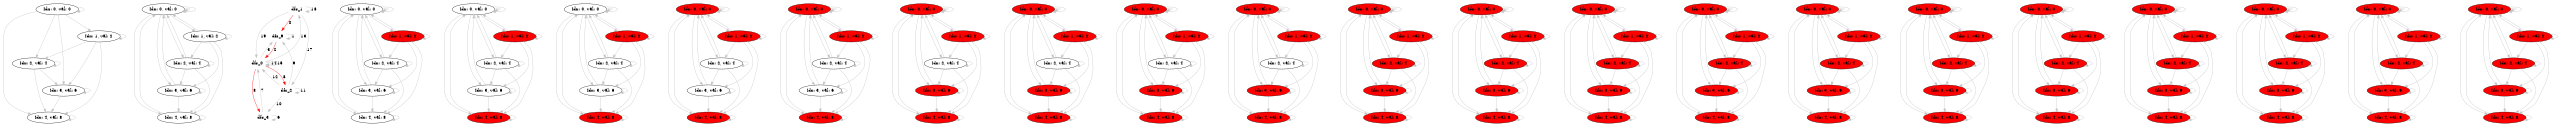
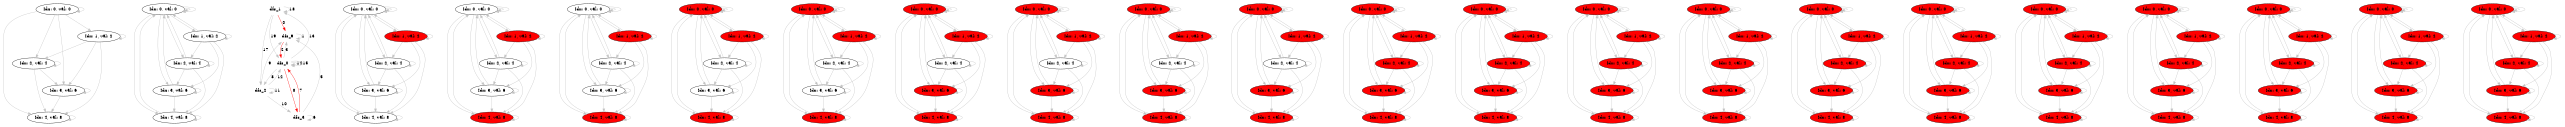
  digraph {
    rankdir=TB
    node [shape=oval fillcolor=red style=filled]
    edge [color=gray]
    n1 [label="Idx: 0, val: 0" fillcolor="" style=""]
    n2 [label="Idx: 4, val: 8" fillcolor="" style=""]
    n3 [label="Idx: 3, val: 6" fillcolor="" style=""]
    n4 [label="Idx: 2, val: 4" fillcolor="" style=""]
    n5 [label="Idx: 1, val: 2" fillcolor="" style=""]
    n6 [label="Idx: 0, val: 0" fillcolor="" style=""]
    n7 [label="Idx: 4, val: 8" fillcolor="" style=""]
    n8 [label="Idx: 3, val: 6" fillcolor="" style=""]
    n9 [label="Idx: 2, val: 4" fillcolor="" style=""]
    n10 [label="Idx: 1, val: 2" fillcolor="" style=""]
    dfs_1 [shape=none fillcolor="" style=""]
    n12 [label=dfs_9 shape=none fillcolor="" style=""]
    dfs_0 [shape=none fillcolor="" style=""]
    dfs_2 [shape=none fillcolor="" style=""]
    dfs_3 [shape=none fillcolor="" style=""]
    n16 [label="Idx: 0, val: 0" fillcolor="" style=""]
    n17 [label="Idx: 4, val: 8" fillcolor="" style=""]
    n18 [label="Idx: 3, val: 6" fillcolor="" style=""]
    n19 [label="Idx: 2, val: 4" fillcolor="" style=""]
    n20 [label="Idx: 1, val: 2"]
    n21 [label="Idx: 0, val: 0" fillcolor="" style=""]
    n22 [label="Idx: 4, val: 8"]
    n23 [label="Idx: 3, val: 6" fillcolor="" style=""]
    n24 [label="Idx: 2, val: 4" fillcolor="" style=""]
    n25 [label="Idx: 1, val: 2"]
    n26 [label="Idx: 0, val: 0" fillcolor="" style=""]
    n27 [label="Idx: 4, val: 8"]
    n28 [label="Idx: 3, val: 6" fillcolor="" style=""]
    n29 [label="Idx: 2, val: 4" fillcolor="" style=""]
    n30 [label="Idx: 1, val: 2"]
    n31 [label="Idx: 0, val: 0"]
    n32 [label="Idx: 4, val: 8"]
    n33 [label="Idx: 3, val: 6" fillcolor="" style=""]
    n34 [label="Idx: 2, val: 4" fillcolor="" style=""]
    n35 [label="Idx: 1, val: 2"]
    n36 [label="Idx: 0, val: 0"]
    n37 [label="Idx: 4, val: 8"]
    n38 [label="Idx: 3, val: 6" fillcolor="" style=""]
    n39 [label="Idx: 2, val: 4" fillcolor="" style=""]
    n40 [label="Idx: 1, val: 2"]
    n41 [label="Idx: 0, val: 0"]
    n42 [label="Idx: 4, val: 8"]
    n43 [label="Idx: 3, val: 6"]
    n44 [label="Idx: 2, val: 4" fillcolor="" style=""]
    n45 [label="Idx: 1, val: 2"]
    n46 [label="Idx: 0, val: 0"]
    n47 [label="Idx: 4, val: 8"]
    n48 [label="Idx: 3, val: 6"]
    n49 [label="Idx: 2, val: 4" fillcolor="" style=""]
    n50 [label="Idx: 1, val: 2"]
    n51 [label="Idx: 0, val: 0"]
    n52 [label="Idx: 4, val: 8"]
    n53 [label="Idx: 3, val: 6"]
    n54 [label="Idx: 2, val: 4" fillcolor="" style=""]
    n55 [label="Idx: 1, val: 2"]
    n56 [label="Idx: 0, val: 0"]
    n57 [label="Idx: 4, val: 8"]
    n58 [label="Idx: 3, val: 6"]
    n59 [label="Idx: 2, val: 4" fillcolor="" style=""]
    n60 [label="Idx: 1, val: 2"]
    n61 [label="Idx: 0, val: 0"]
    n62 [label="Idx: 4, val: 8"]
    n63 [label="Idx: 3, val: 6"]
    n64 [label="Idx: 2, val: 4"]
    n65 [label="Idx: 1, val: 2"]
    n66 [label="Idx: 0, val: 0"]
    n67 [label="Idx: 4, val: 8"]
    n68 [label="Idx: 3, val: 6"]
    n69 [label="Idx: 2, val: 4"]
    n70 [label="Idx: 1, val: 2"]
    n71 [label="Idx: 0, val: 0"]
    n72 [label="Idx: 4, val: 8"]
    n73 [label="Idx: 3, val: 6"]
    n74 [label="Idx: 2, val: 4"]
    n75 [label="Idx: 1, val: 2"]
    n76 [label="Idx: 0, val: 0"]
    n77 [label="Idx: 4, val: 8"]
    n78 [label="Idx: 3, val: 6"]
    n79 [label="Idx: 2, val: 4"]
    n80 [label="Idx: 1, val: 2"]
    n81 [label="Idx: 0, val: 0"]
    n82 [label="Idx: 4, val: 8"]
    n83 [label="Idx: 3, val: 6"]
    n84 [label="Idx: 2, val: 4"]
    n85 [label="Idx: 1, val: 2"]
    n86 [label="Idx: 0, val: 0"]
    n87 [label="Idx: 4, val: 8"]
    n88 [label="Idx: 3, val: 6"]
    n89 [label="Idx: 2, val: 4"]
    n90 [label="Idx: 1, val: 2"]
    n91 [label="Idx: 0, val: 0"]
    n92 [label="Idx: 4, val: 8"]
    n93 [label="Idx: 3, val: 6"]
    n94 [label="Idx: 2, val: 4"]
    n95 [label="Idx: 1, val: 2"]
    n96 [label="Idx: 0, val: 0"]
    n97 [label="Idx: 4, val: 8"]
    n98 [label="Idx: 3, val: 6"]
    n99 [label="Idx: 2, val: 4"]
    n100 [label="Idx: 1, val: 2"]
    n101 [label="Idx: 0, val: 0"]
    n102 [label="Idx: 4, val: 8"]
    n103 [label="Idx: 3, val: 6"]
    n104 [label="Idx: 2, val: 4"]
    n105 [label="Idx: 1, val: 2"]
    n106 [label="Idx: 0, val: 0"]
    n107 [label="Idx: 4, val: 8"]
    n108 [label="Idx: 3, val: 6"]
    n109 [label="Idx: 2, val: 4"]
    n110 [label="Idx: 1, val: 2"]
    n111 [label="Idx: 0, val: 0"]
    n112 [label="Idx: 4, val: 8"]
    n113 [label="Idx: 3, val: 6"]
    n114 [label="Idx: 2, val: 4"]
    n115 [label="Idx: 1, val: 2"]
    n1 -> n1
    n1 -> n2
    n1 -> n3
    n1 -> n4
    n1 -> n5
    n2 -> n2
    n3 -> n2
    n3 -> n3
    n4 -> n2
    n4 -> n3
    n4 -> n4
    n5 -> n2
    n5 -> n3
    n5 -> n4
    n5 -> n5
    n6 -> n6
    n6 -> n6
    n6 -> n7
    n6 -> n8
    n6 -> n9
    n6 -> n10
    n7 -> n6
    n7 -> n7
    n8 -> n6
    n8 -> n7
    n8 -> n8
    n9 -> n6
    n9 -> n7
    n9 -> n8
    n9 -> n9
    n10 -> n6
    n10 -> n7
    n10 -> n8
    n10 -> n9
    n10 -> n10
    dfs_1 -> dfs_1 [label=18]
    dfs_1 -> n12 [color=red label=0]
    dfs_1 -> dfs_0 [label=19]
    dfs_1 -> dfs_2 [label=17]
    n12 -> n12 [label=1]
    n12 -> dfs_0 [color=red label=2]
    dfs_0 -> dfs_1 [label=13]
    dfs_0 -> n12 [label=3]
    dfs_0 -> dfs_0 [label=14]
    dfs_0 -> dfs_0 [label=15]
-   dfs_0 -> dfs_2 [color=red label=8]
+   dfs_0 -> dfs_2 [label=8]
    dfs_0 -> dfs_3 [color=red label=8]
    dfs_2 -> n12 [label=9]
    dfs_2 -> dfs_0 [label=12]
    dfs_2 -> dfs_2 [label=11]
    dfs_2 -> dfs_3 [label=10]
-   dfs_3 -> dfs_0 [label=7]
+   dfs_3 -> n12 [label=5]
+   dfs_3 -> dfs_0 [color=red label=7]
    dfs_3 -> dfs_3 [label=6]
    n16 -> n16
    n16 -> n16
    n16 -> n17
    n16 -> n18
    n16 -> n19
    n16 -> n20
    n17 -> n16
    n17 -> n17
    n18 -> n16
    n18 -> n17
    n18 -> n18
    n19 -> n16
    n19 -> n17
    n19 -> n18
    n19 -> n19
    n20 -> n16
    n20 -> n17
    n20 -> n18
    n20 -> n19
    n20 -> n20
    n21 -> n21
    n21 -> n21
    n21 -> n22
    n21 -> n23
    n21 -> n24
    n21 -> n25
    n22 -> n21
    n22 -> n22
    n23 -> n21
    n23 -> n22
    n23 -> n23
    n24 -> n21
    n24 -> n22
    n24 -> n23
    n24 -> n24
    n25 -> n21
    n25 -> n22
    n25 -> n23
    n25 -> n24
    n25 -> n25
    n26 -> n26
    n26 -> n26
    n26 -> n27
    n26 -> n28
    n26 -> n29
    n26 -> n30
    n27 -> n26
    n27 -> n27
    n28 -> n26
    n28 -> n27
    n28 -> n28
    n29 -> n26
    n29 -> n27
    n29 -> n28
    n29 -> n29
    n30 -> n26
    n30 -> n27
    n30 -> n28
    n30 -> n29
    n30 -> n30
    n31 -> n31
    n31 -> n31
    n31 -> n32
    n31 -> n33
    n31 -> n34
    n31 -> n35
    n32 -> n31
    n32 -> n32
    n33 -> n31
    n33 -> n32
    n33 -> n33
    n34 -> n31
    n34 -> n32
    n34 -> n33
    n34 -> n34
    n35 -> n31
    n35 -> n32
    n35 -> n33
    n35 -> n34
    n35 -> n35
    n36 -> n36
    n36 -> n36
    n36 -> n37
    n36 -> n38
    n36 -> n39
    n36 -> n40
    n37 -> n36
    n37 -> n37
    n38 -> n36
    n38 -> n37
    n38 -> n38
    n39 -> n36
    n39 -> n37
    n39 -> n38
    n39 -> n39
    n40 -> n36
    n40 -> n37
    n40 -> n38
    n40 -> n39
    n40 -> n40
    n41 -> n41
    n41 -> n41
    n41 -> n42
    n41 -> n43
    n41 -> n44
    n41 -> n45
    n42 -> n41
    n42 -> n42
    n43 -> n41
    n43 -> n42
    n43 -> n43
    n44 -> n41
    n44 -> n42
    n44 -> n43
    n44 -> n44
    n45 -> n41
    n45 -> n42
    n45 -> n43
    n45 -> n44
    n45 -> n45
    n46 -> n46
    n46 -> n46
    n46 -> n47
    n46 -> n48
    n46 -> n49
    n46 -> n50
    n47 -> n46
    n47 -> n47
    n48 -> n46
    n48 -> n47
    n48 -> n48
    n49 -> n46
    n49 -> n47
    n49 -> n48
    n49 -> n49
    n50 -> n46
    n50 -> n47
    n50 -> n48
    n50 -> n49
    n50 -> n50
    n51 -> n51
    n51 -> n51
    n51 -> n52
    n51 -> n53
    n51 -> n54
    n51 -> n55
    n52 -> n51
    n52 -> n52
    n53 -> n51
    n53 -> n52
    n53 -> n53
    n54 -> n51
    n54 -> n52
    n54 -> n53
    n54 -> n54
    n55 -> n51
    n55 -> n52
    n55 -> n53
    n55 -> n54
    n55 -> n55
    n56 -> n56
    n56 -> n56
    n56 -> n57
    n56 -> n58
    n56 -> n59
    n56 -> n60
    n57 -> n56
    n57 -> n57
    n58 -> n56
    n58 -> n57
    n58 -> n58
    n59 -> n56
    n59 -> n57
    n59 -> n58
    n59 -> n59
    n60 -> n56
    n60 -> n57
    n60 -> n58
    n60 -> n59
    n60 -> n60
    n61 -> n61
    n61 -> n61
    n61 -> n62
    n61 -> n63
    n61 -> n64
    n61 -> n65
    n62 -> n61
    n62 -> n62
    n63 -> n61
    n63 -> n62
    n63 -> n63
    n64 -> n61
    n64 -> n62
    n64 -> n63
    n64 -> n64
    n65 -> n61
    n65 -> n62
    n65 -> n63
    n65 -> n64
    n65 -> n65
    n66 -> n66
    n66 -> n66
    n66 -> n67
    n66 -> n68
    n66 -> n69
    n66 -> n70
    n67 -> n66
    n67 -> n67
    n68 -> n66
    n68 -> n67
    n68 -> n68
    n69 -> n66
    n69 -> n67
    n69 -> n68
    n69 -> n69
    n70 -> n66
    n70 -> n67
    n70 -> n68
    n70 -> n69
    n70 -> n70
    n71 -> n71
    n71 -> n71
    n71 -> n72
    n71 -> n73
    n71 -> n74
    n71 -> n75
    n72 -> n71
    n72 -> n72
    n73 -> n71
    n73 -> n72
    n73 -> n73
    n74 -> n71
    n74 -> n72
    n74 -> n73
    n74 -> n74
    n75 -> n71
    n75 -> n72
    n75 -> n73
    n75 -> n74
    n75 -> n75
    n76 -> n76
    n76 -> n76
    n76 -> n77
    n76 -> n78
    n76 -> n79
    n76 -> n80
    n77 -> n76
    n77 -> n77
    n78 -> n76
    n78 -> n77
    n78 -> n78
    n79 -> n76
    n79 -> n77
    n79 -> n78
    n79 -> n79
    n80 -> n76
    n80 -> n77
    n80 -> n78
    n80 -> n79
    n80 -> n80
    n81 -> n81
    n81 -> n81
    n81 -> n82
    n81 -> n83
    n81 -> n84
    n81 -> n85
    n82 -> n81
    n82 -> n82
    n83 -> n81
    n83 -> n82
    n83 -> n83
    n84 -> n81
    n84 -> n82
    n84 -> n83
    n84 -> n84
    n85 -> n81
    n85 -> n82
    n85 -> n83
    n85 -> n84
    n85 -> n85
    n86 -> n86
    n86 -> n86
    n86 -> n87
    n86 -> n88
    n86 -> n89
    n86 -> n90
    n87 -> n86
    n87 -> n87
    n88 -> n86
    n88 -> n87
    n88 -> n88
    n89 -> n86
    n89 -> n87
    n89 -> n88
    n89 -> n89
    n90 -> n86
    n90 -> n87
    n90 -> n88
    n90 -> n89
    n90 -> n90
    n91 -> n91
    n91 -> n91
    n91 -> n92
    n91 -> n93
    n91 -> n94
    n91 -> n95
    n92 -> n91
    n92 -> n92
    n93 -> n91
    n93 -> n92
    n93 -> n93
    n94 -> n91
    n94 -> n92
    n94 -> n93
    n94 -> n94
    n95 -> n91
    n95 -> n92
    n95 -> n93
    n95 -> n94
    n95 -> n95
    n96 -> n96
    n96 -> n96
    n96 -> n97
    n96 -> n98
    n96 -> n99
    n96 -> n100
    n97 -> n96
    n97 -> n97
    n98 -> n96
    n98 -> n97
    n98 -> n98
    n99 -> n96
    n99 -> n97
    n99 -> n98
    n99 -> n99
    n100 -> n96
    n100 -> n97
    n100 -> n98
    n100 -> n99
    n100 -> n100
    n101 -> n101
    n101 -> n101
    n101 -> n102
    n101 -> n103
    n101 -> n104
    n101 -> n105
    n102 -> n101
    n102 -> n102
    n103 -> n101
    n103 -> n102
    n103 -> n103
    n104 -> n101
    n104 -> n102
    n104 -> n103
    n104 -> n104
    n105 -> n101
    n105 -> n102
    n105 -> n103
    n105 -> n104
    n105 -> n105
    n106 -> n106
    n106 -> n106
    n106 -> n107
    n106 -> n108
    n106 -> n109
    n106 -> n110
    n107 -> n106
    n107 -> n107
    n108 -> n106
    n108 -> n107
    n108 -> n108
    n109 -> n106
    n109 -> n107
    n109 -> n108
    n109 -> n109
    n110 -> n106
    n110 -> n107
    n110 -> n108
    n110 -> n109
    n110 -> n110
    n111 -> n111
    n111 -> n111
    n111 -> n112
    n111 -> n113
    n111 -> n114
    n111 -> n115
    n112 -> n111
    n112 -> n112
    n113 -> n111
    n113 -> n112
    n113 -> n113
    n114 -> n111
    n114 -> n112
    n114 -> n113
    n114 -> n114
    n115 -> n111
    n115 -> n112
    n115 -> n113
    n115 -> n114
    n115 -> n115
  }
